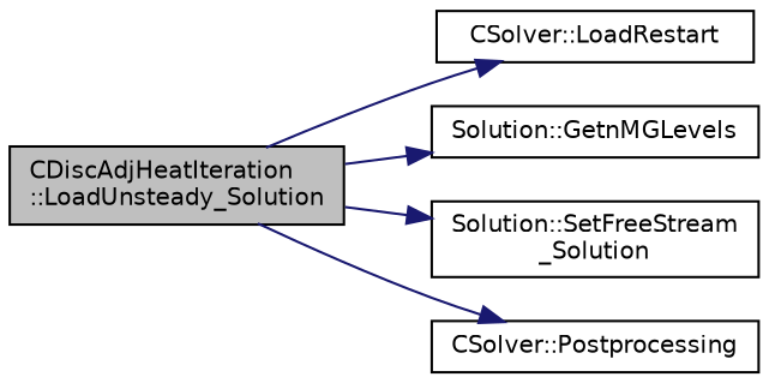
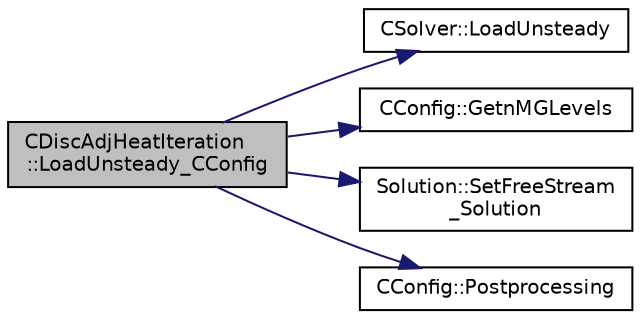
  digraph {
    rankdir=LR
    node [color=black fillcolor=white fontname=Helvetica fontsize=10 shape=record style=filled]
    edge [color=midnightblue fontname=Helvetica fontsize=10 labelfontname=Helvetica labelfontsize=10 style=solid]
-   n1 [fillcolor=grey75 fontcolor=black height=0.2 label="CDiscAdjHeatIteration\l::LoadUnsteady_Solution" width=0.4]
-   n2 [height=0.2 label="CSolver::LoadRestart" width=0.4]
-   n3 [height=0.2 label="Solution::GetnMGLevels" width=0.4]
+   n1 [fillcolor=grey75 fontcolor=black height=0.2 label="CDiscAdjHeatIteration\l::LoadUnsteady_CConfig" width=0.4]
+   n2 [height=0.2 label="CSolver::LoadUnsteady" width=0.4]
+   n3 [height=0.2 label="CConfig::GetnMGLevels" width=0.4]
    n4 [height=0.2 label="Solution::SetFreeStream\l_Solution" width=0.4]
-   n5 [height=0.2 label="CSolver::Postprocessing" width=0.4]
+   n5 [height=0.2 label="CConfig::Postprocessing" width=0.4]
    n1 -> n2
    n1 -> n3
    n1 -> n4
    n1 -> n5
  }
